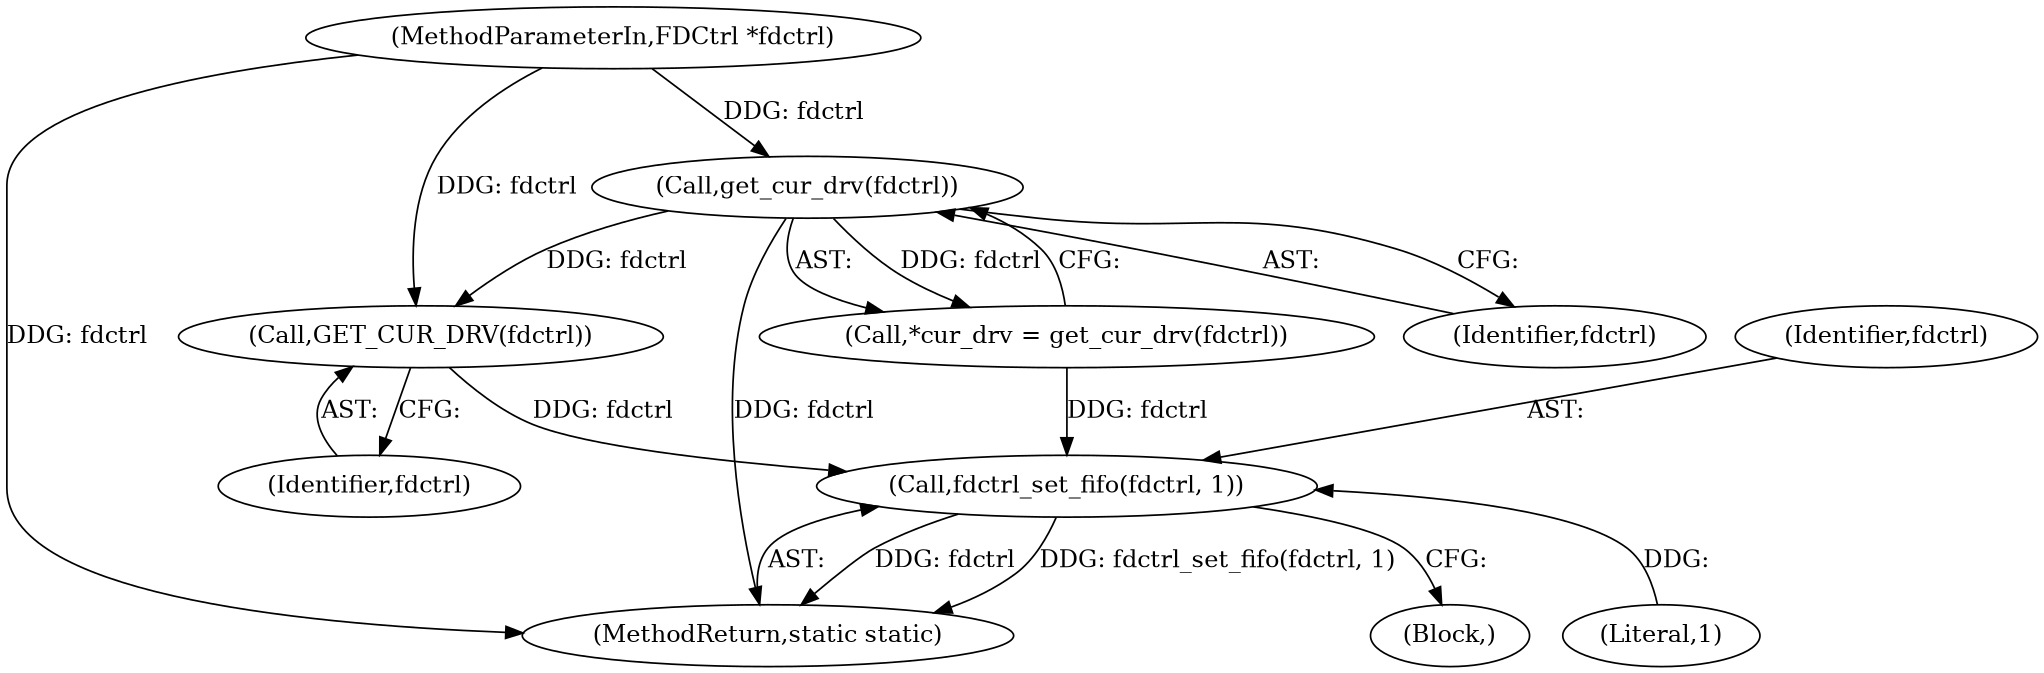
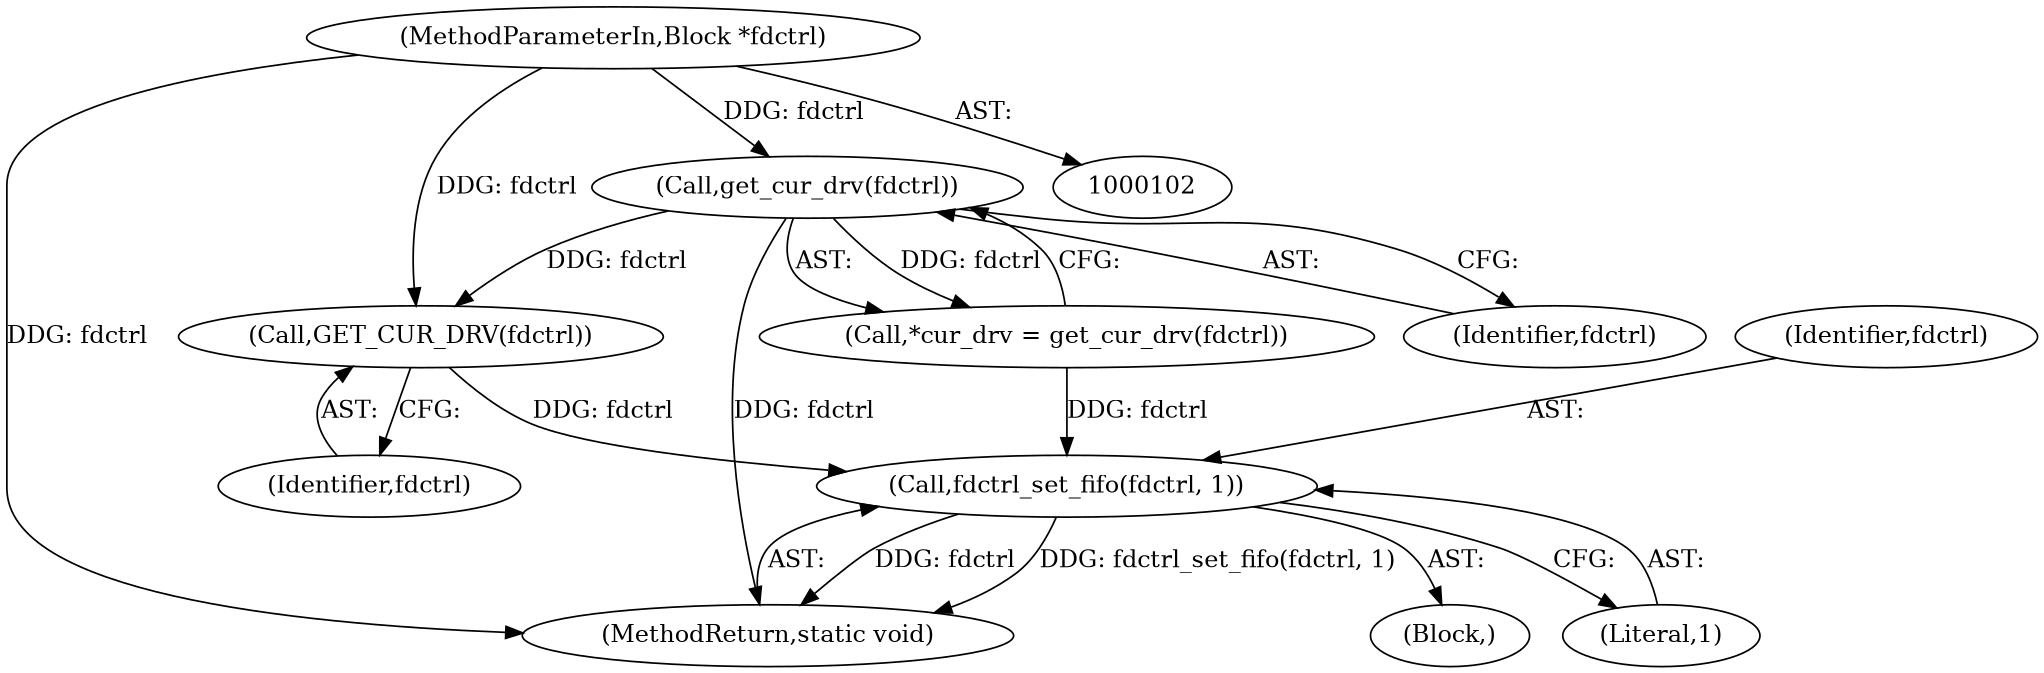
  digraph {
    n1 [label="(Call,fdctrl_set_fifo(fdctrl, 1))"]
    n2 [label="(Literal,1)"]
    n3 [label="(Block,)"]
-   n4 [label="(MethodReturn,static static)"]
+   n4 [label="(MethodReturn,static void)"]
    n5 [label="(Call,GET_CUR_DRV(fdctrl))"]
    n6 [label="(Identifier,fdctrl)"]
    n7 [label="(Call,get_cur_drv(fdctrl))"]
    n8 [label="(Call,*cur_drv = get_cur_drv(fdctrl))"]
    n9 [label="(Identifier,fdctrl)"]
-   n10 [label="(MethodParameterIn,FDCtrl *fdctrl)"]
+   n10 [label="(MethodParameterIn,Block *fdctrl)"]
+   1000102
    n12 [label="(Identifier,fdctrl)"]
-   n1 -> n3 [label="CFG: "]
+   n1 -> n2 [label="CFG: "]
+   n1 -> n3 [label="AST: "]
    n1 -> n4 [label="DDG: fdctrl"]
    n1 -> n4 [label="DDG: fdctrl_set_fifo(fdctrl, 1)"]
-   n2 -> n1 [label="DDG: "]
+   n2 -> n1 [label="AST: "]
    n4 -> n1 [label="AST: "]
    n5 -> n1 [label="DDG: fdctrl"]
    n5 -> n6 [label="CFG: "]
    n6 -> n5 [label="AST: "]
    n7 -> n4 [label="DDG: fdctrl"]
    n7 -> n5 [label="DDG: fdctrl"]
    n7 -> n8 [label="AST: "]
    n7 -> n8 [label="DDG: fdctrl"]
    n7 -> n9 [label="CFG: "]
    n8 -> n1 [label="DDG: fdctrl"]
    n8 -> n7 [label="CFG: "]
    n9 -> n7 [label="AST: "]
    n10 -> n4 [label="DDG: fdctrl"]
    n10 -> n5 [label="DDG: fdctrl"]
    n10 -> n7 [label="DDG: fdctrl"]
+   n10 -> 1000102 [label="AST: "]
    n12 -> n1 [label="AST: "]
  }
